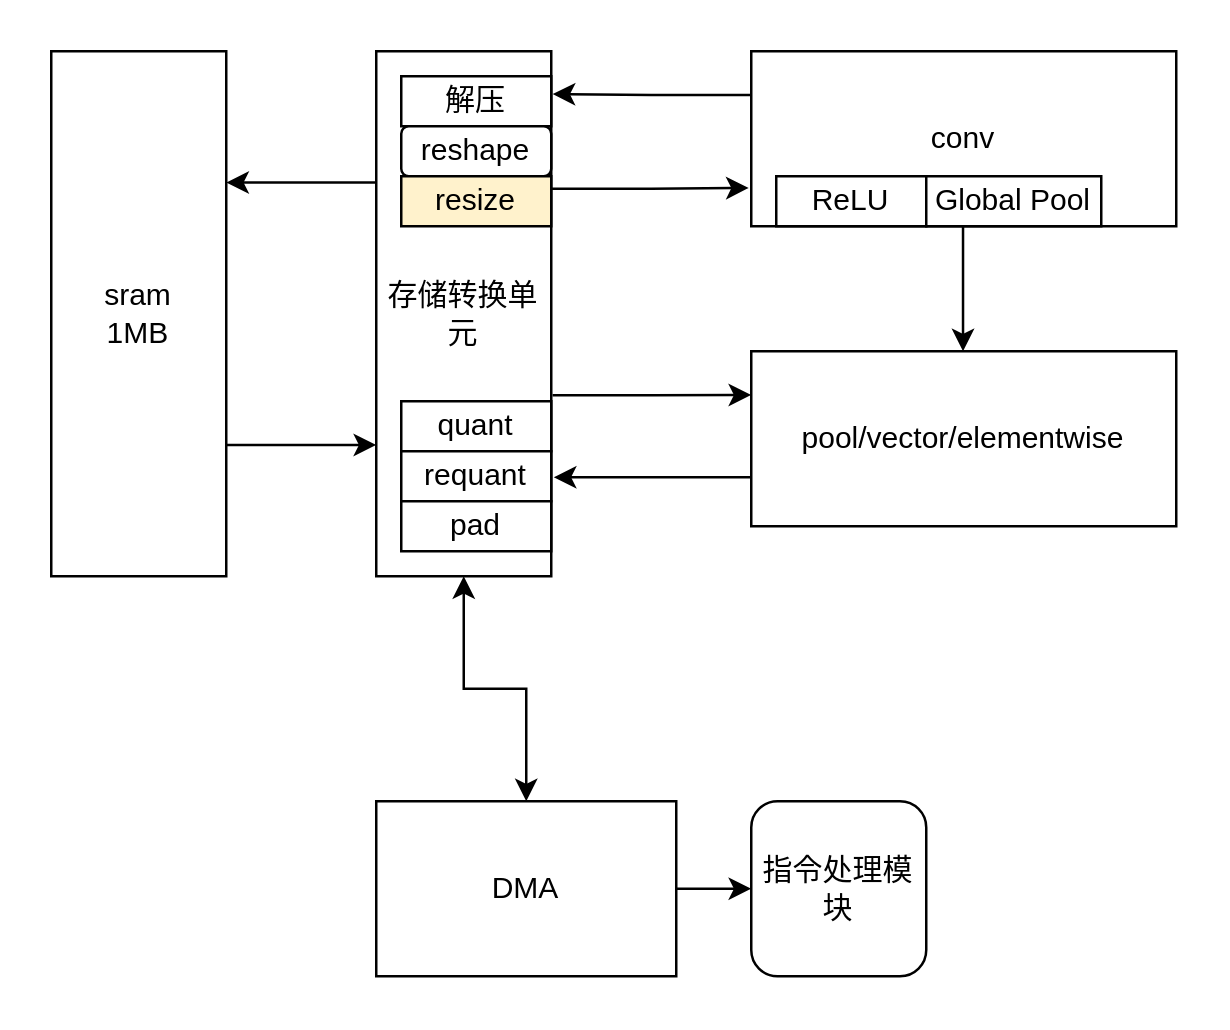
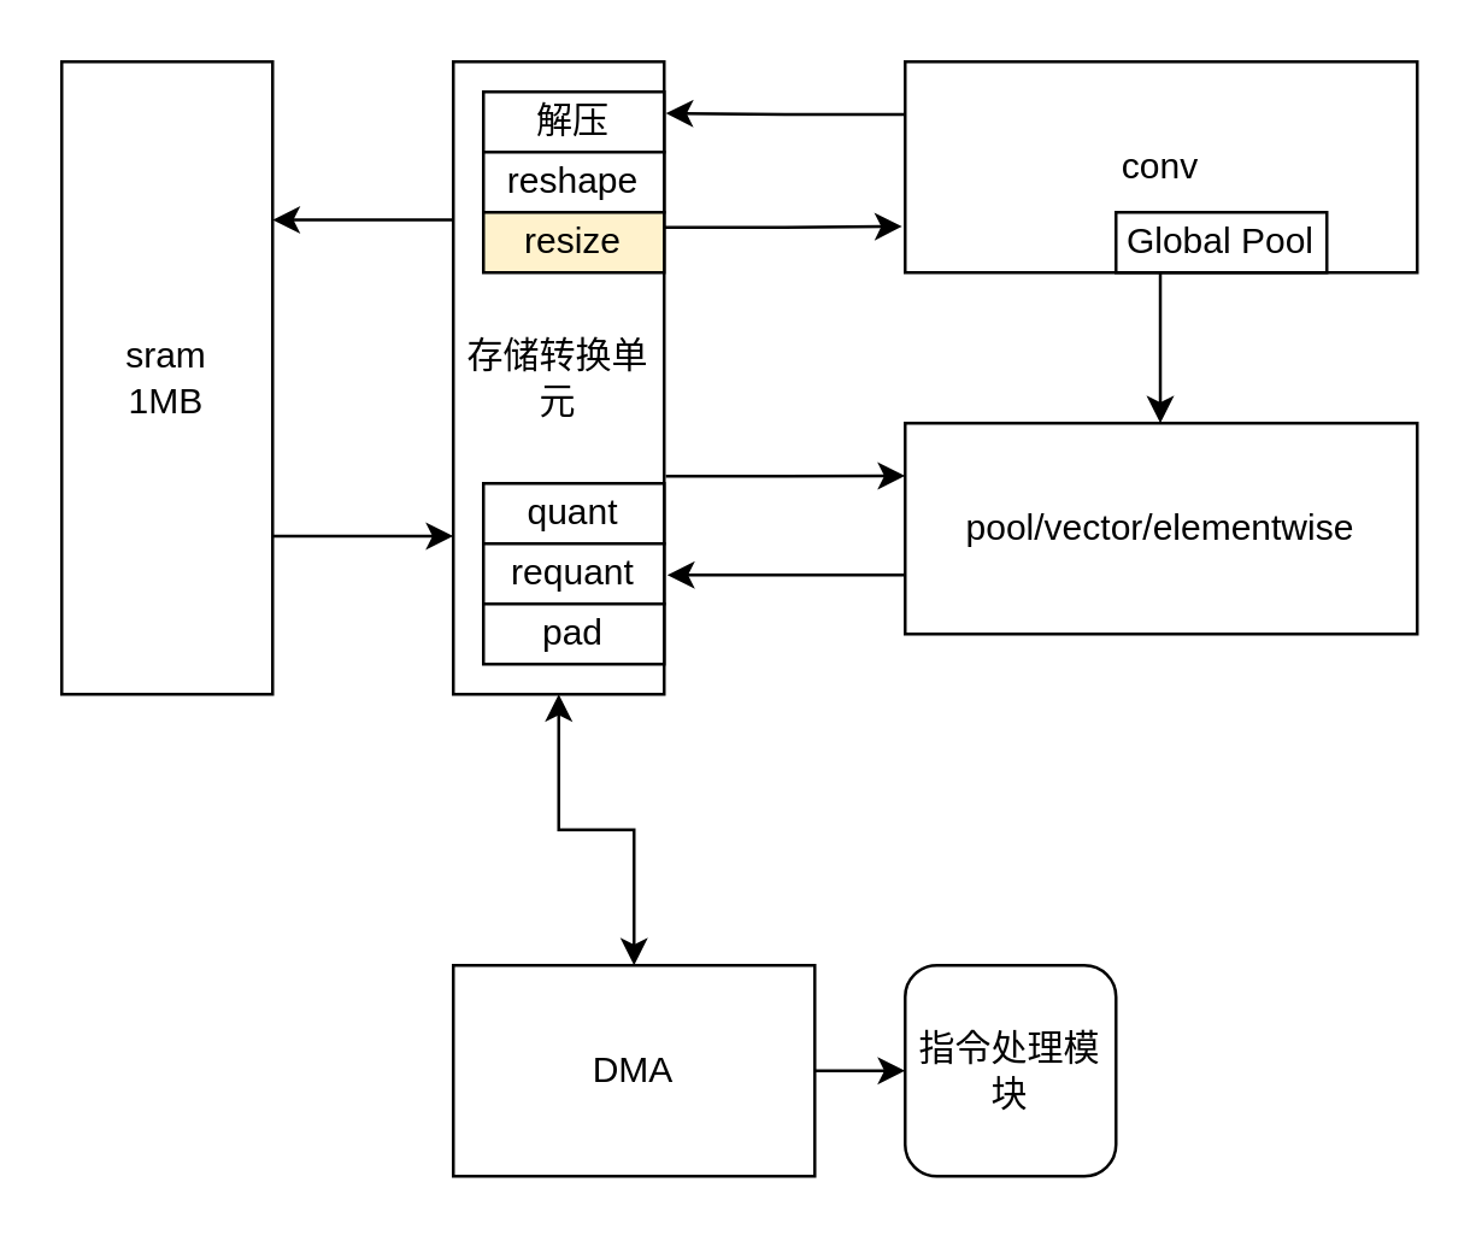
  <mxCell id="0" />
  <mxCell id="1" parent="0" />
  <mxCell id="2" style="edgeStyle=orthogonalEdgeStyle;rounded=0;orthogonalLoop=1;jettySize=auto;html=1;exitX=1;exitY=0.75;exitDx=0;exitDy=0;entryX=0;entryY=0.75;entryDx=0;entryDy=0;" edge="1" parent="1" source="3" target="6"><mxGeometry relative="1" as="geometry" /></mxCell>
  <mxCell id="3" value="sram&lt;div&gt;1MB&lt;/div&gt;" style="rounded=0;whiteSpace=wrap;html=1;" vertex="1" parent="1"><mxGeometry x="20" y="20" width="70" height="210" as="geometry" /></mxCell>
  <mxCell id="4" style="edgeStyle=orthogonalEdgeStyle;rounded=0;orthogonalLoop=1;jettySize=auto;html=1;exitX=0;exitY=0.25;exitDx=0;exitDy=0;entryX=1;entryY=0.25;entryDx=0;entryDy=0;" edge="1" parent="1" source="6" target="3"><mxGeometry relative="1" as="geometry" /></mxCell>
  <mxCell id="5" style="edgeStyle=orthogonalEdgeStyle;rounded=0;orthogonalLoop=1;jettySize=auto;html=1;exitX=1.009;exitY=-0.122;exitDx=0;exitDy=0;entryX=0;entryY=0.25;entryDx=0;entryDy=0;exitPerimeter=0;" edge="1" parent="1" source="18" target="13"><mxGeometry relative="1" as="geometry" /></mxCell>
  <mxCell id="6" value="存储转换单元" style="rounded=0;whiteSpace=wrap;html=1;" vertex="1" parent="1"><mxGeometry x="150" y="20" width="70" height="210" as="geometry" /></mxCell>
  <mxCell id="7" value="" style="edgeStyle=orthogonalEdgeStyle;rounded=0;orthogonalLoop=1;jettySize=auto;html=1;" edge="1" parent="1" source="9" target="14"><mxGeometry relative="1" as="geometry" /></mxCell>
  <mxCell id="8" value="" style="edgeStyle=orthogonalEdgeStyle;rounded=0;orthogonalLoop=1;jettySize=auto;html=1;startArrow=classic;startFill=1;" edge="1" parent="1" source="9" target="6"><mxGeometry relative="1" as="geometry" /></mxCell>
  <mxCell id="9" value="DMA" style="rounded=0;whiteSpace=wrap;html=1;" vertex="1" parent="1"><mxGeometry x="150" y="320" width="120" height="70" as="geometry" /></mxCell>
  <mxCell id="10" style="edgeStyle=orthogonalEdgeStyle;rounded=0;orthogonalLoop=1;jettySize=auto;html=1;exitX=0.25;exitY=1;exitDx=0;exitDy=0;entryX=0.25;entryY=0;entryDx=0;entryDy=0;" edge="1" parent="1"><mxGeometry relative="1" as="geometry"><mxPoint x="384.71" y="90" as="sourcePoint" /><mxPoint x="384.71" y="140" as="targetPoint" /></mxGeometry></mxCell>
  <mxCell id="11" style="edgeStyle=orthogonalEdgeStyle;rounded=0;orthogonalLoop=1;jettySize=auto;html=1;exitX=0;exitY=0.25;exitDx=0;exitDy=0;entryX=1.009;entryY=0.357;entryDx=0;entryDy=0;entryPerimeter=0;" edge="1" parent="1" source="12" target="15"><mxGeometry relative="1" as="geometry"><mxPoint x="240" y="10" as="targetPoint" /></mxGeometry></mxCell>
  <mxCell id="12" value="conv" style="rounded=0;whiteSpace=wrap;html=1;" vertex="1" parent="1"><mxGeometry x="300" y="20" width="170" height="70" as="geometry" /></mxCell>
  <mxCell id="13" value="pool/vector/elementwise" style="rounded=0;whiteSpace=wrap;html=1;" vertex="1" parent="1"><mxGeometry x="300" y="140" width="170" height="70" as="geometry" /></mxCell>
  <mxCell id="14" value="指令处理模块" style="whiteSpace=wrap;html=1;rounded=1;" vertex="1" parent="1"><mxGeometry x="300" y="320" width="70" height="70" as="geometry" /></mxCell>
  <mxCell id="15" value="解压" style="rounded=0;whiteSpace=wrap;html=1;" vertex="1" parent="1"><mxGeometry x="160" y="30" width="60" height="20" as="geometry" /></mxCell>
- <mxCell id="16" value="reshape" style="whiteSpace=wrap;html=1;rounded=1;" vertex="1" parent="1"><mxGeometry x="160" y="50" width="60" height="20" as="geometry" /></mxCell>
+ <mxCell id="16" value="reshape" style="rounded=0;whiteSpace=wrap;html=1;" vertex="1" parent="1"><mxGeometry x="160" y="50" width="60" height="20" as="geometry" /></mxCell>
  <mxCell id="17" value="resize" style="rounded=0;whiteSpace=wrap;html=1;fillColor=#fff2cc;" vertex="1" parent="1"><mxGeometry x="160" y="70" width="60" height="20" as="geometry" /></mxCell>
  <mxCell id="18" value="quant" style="rounded=0;whiteSpace=wrap;html=1;" vertex="1" parent="1"><mxGeometry x="160" y="160" width="60" height="20" as="geometry" /></mxCell>
  <mxCell id="19" value="requant" style="rounded=0;whiteSpace=wrap;html=1;" vertex="1" parent="1"><mxGeometry x="160" y="180" width="60" height="20" as="geometry" /></mxCell>
  <mxCell id="20" value="pad" style="rounded=0;whiteSpace=wrap;html=1;" vertex="1" parent="1"><mxGeometry x="160" y="200" width="60" height="20" as="geometry" /></mxCell>
  <mxCell id="21" style="edgeStyle=orthogonalEdgeStyle;rounded=0;orthogonalLoop=1;jettySize=auto;html=1;exitX=1;exitY=0.25;exitDx=0;exitDy=0;entryX=-0.006;entryY=0.781;entryDx=0;entryDy=0;entryPerimeter=0;" edge="1" parent="1" source="17" target="12"><mxGeometry relative="1" as="geometry"><mxPoint x="270" y="90" as="targetPoint" /></mxGeometry></mxCell>
  <mxCell id="22" style="edgeStyle=orthogonalEdgeStyle;rounded=0;orthogonalLoop=1;jettySize=auto;html=1;exitX=1.009;exitY=-0.122;exitDx=0;exitDy=0;entryX=0;entryY=0.25;entryDx=0;entryDy=0;exitPerimeter=0;" edge="1" parent="1"><mxGeometry relative="1" as="geometry"><mxPoint x="300" y="190.4" as="sourcePoint" /><mxPoint x="221" y="190.4" as="targetPoint" /></mxGeometry></mxCell>
- <mxCell id="23" value="ReLU" style="rounded=0;whiteSpace=wrap;html=1;" vertex="1" parent="1"><mxGeometry x="310" y="70" width="60" height="20" as="geometry" /></mxCell>
  <mxCell id="24" value="Global Pool" style="rounded=0;whiteSpace=wrap;html=1;" vertex="1" parent="1"><mxGeometry x="370" y="70" width="70" height="20" as="geometry" /></mxCell>
